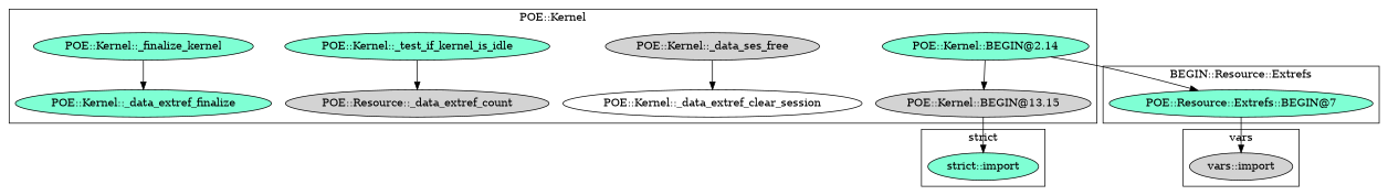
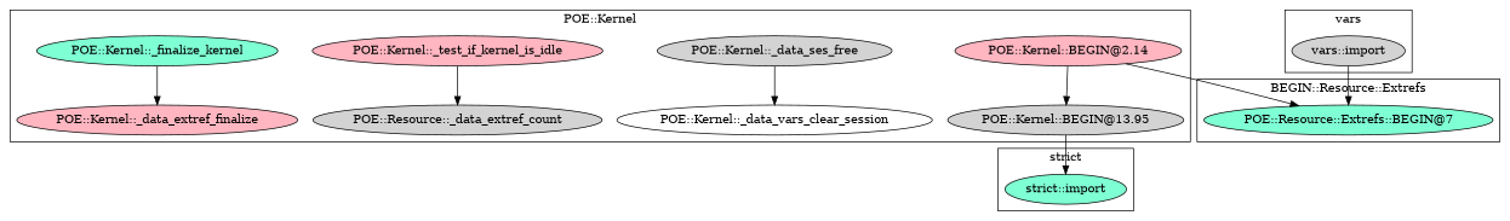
  digraph {
    node [fillcolor=lightgrey style=filled]
    "POE::Kernel::_data_ses_free"
-   "POE::Kernel::_data_extref_clear_session" [fillcolor=white]
-   "POE::Kernel::BEGIN@13.15"
-   "POE::Kernel::BEGIN@2.14" [fillcolor=aquamarine]
-   "POE::Kernel::_test_if_kernel_is_idle" [fillcolor=aquamarine]
-   "POE::Kernel::_data_extref_finalize" [fillcolor=aquamarine]
+   "POE::Kernel::_data_extref_clear_session" [fillcolor=white label="POE::Kernel::_data_vars_clear_session"]
+   "POE::Kernel::BEGIN@13.15" [label="POE::Kernel::BEGIN@13.95"]
+   "POE::Kernel::BEGIN@2.14" [fillcolor=lightpink]
+   "POE::Kernel::_test_if_kernel_is_idle" [fillcolor=lightpink]
+   "POE::Kernel::_data_extref_finalize" [fillcolor=lightpink]
    "POE::Kernel::_finalize_kernel" [fillcolor=aquamarine]
    n8 [label="POE::Resource::_data_extref_count"]
    "strict::import" [fillcolor=aquamarine]
    "POE::Resource::Extrefs::BEGIN@7" [fillcolor=aquamarine]
    "vars::import"
    subgraph cluster_1 {
      label="POE::Kernel"
      "POE::Kernel::_data_ses_free"
      "POE::Kernel::_data_extref_clear_session"
      "POE::Kernel::BEGIN@13.15"
      "POE::Kernel::BEGIN@2.14"
      "POE::Kernel::_test_if_kernel_is_idle"
      "POE::Kernel::_data_extref_finalize"
      "POE::Kernel::_finalize_kernel"
      n8
    }
    subgraph cluster_2 {
      label="strict"
      "strict::import"
    }
    subgraph cluster_3 {
      label="BEGIN::Resource::Extrefs"
      "POE::Resource::Extrefs::BEGIN@7"
    }
    subgraph cluster_4 {
      label=vars
      "vars::import"
    }
    "POE::Kernel::_data_ses_free" -> "POE::Kernel::_data_extref_clear_session"
    "POE::Kernel::BEGIN@13.15" -> "strict::import"
    "POE::Kernel::BEGIN@2.14" -> "POE::Kernel::BEGIN@13.15"
    "POE::Kernel::BEGIN@2.14" -> "POE::Resource::Extrefs::BEGIN@7"
    "POE::Kernel::_test_if_kernel_is_idle" -> n8
    "POE::Kernel::_finalize_kernel" -> "POE::Kernel::_data_extref_finalize"
-   "POE::Resource::Extrefs::BEGIN@7" -> "vars::import"
+   "vars::import" -> "POE::Resource::Extrefs::BEGIN@7"
  }
